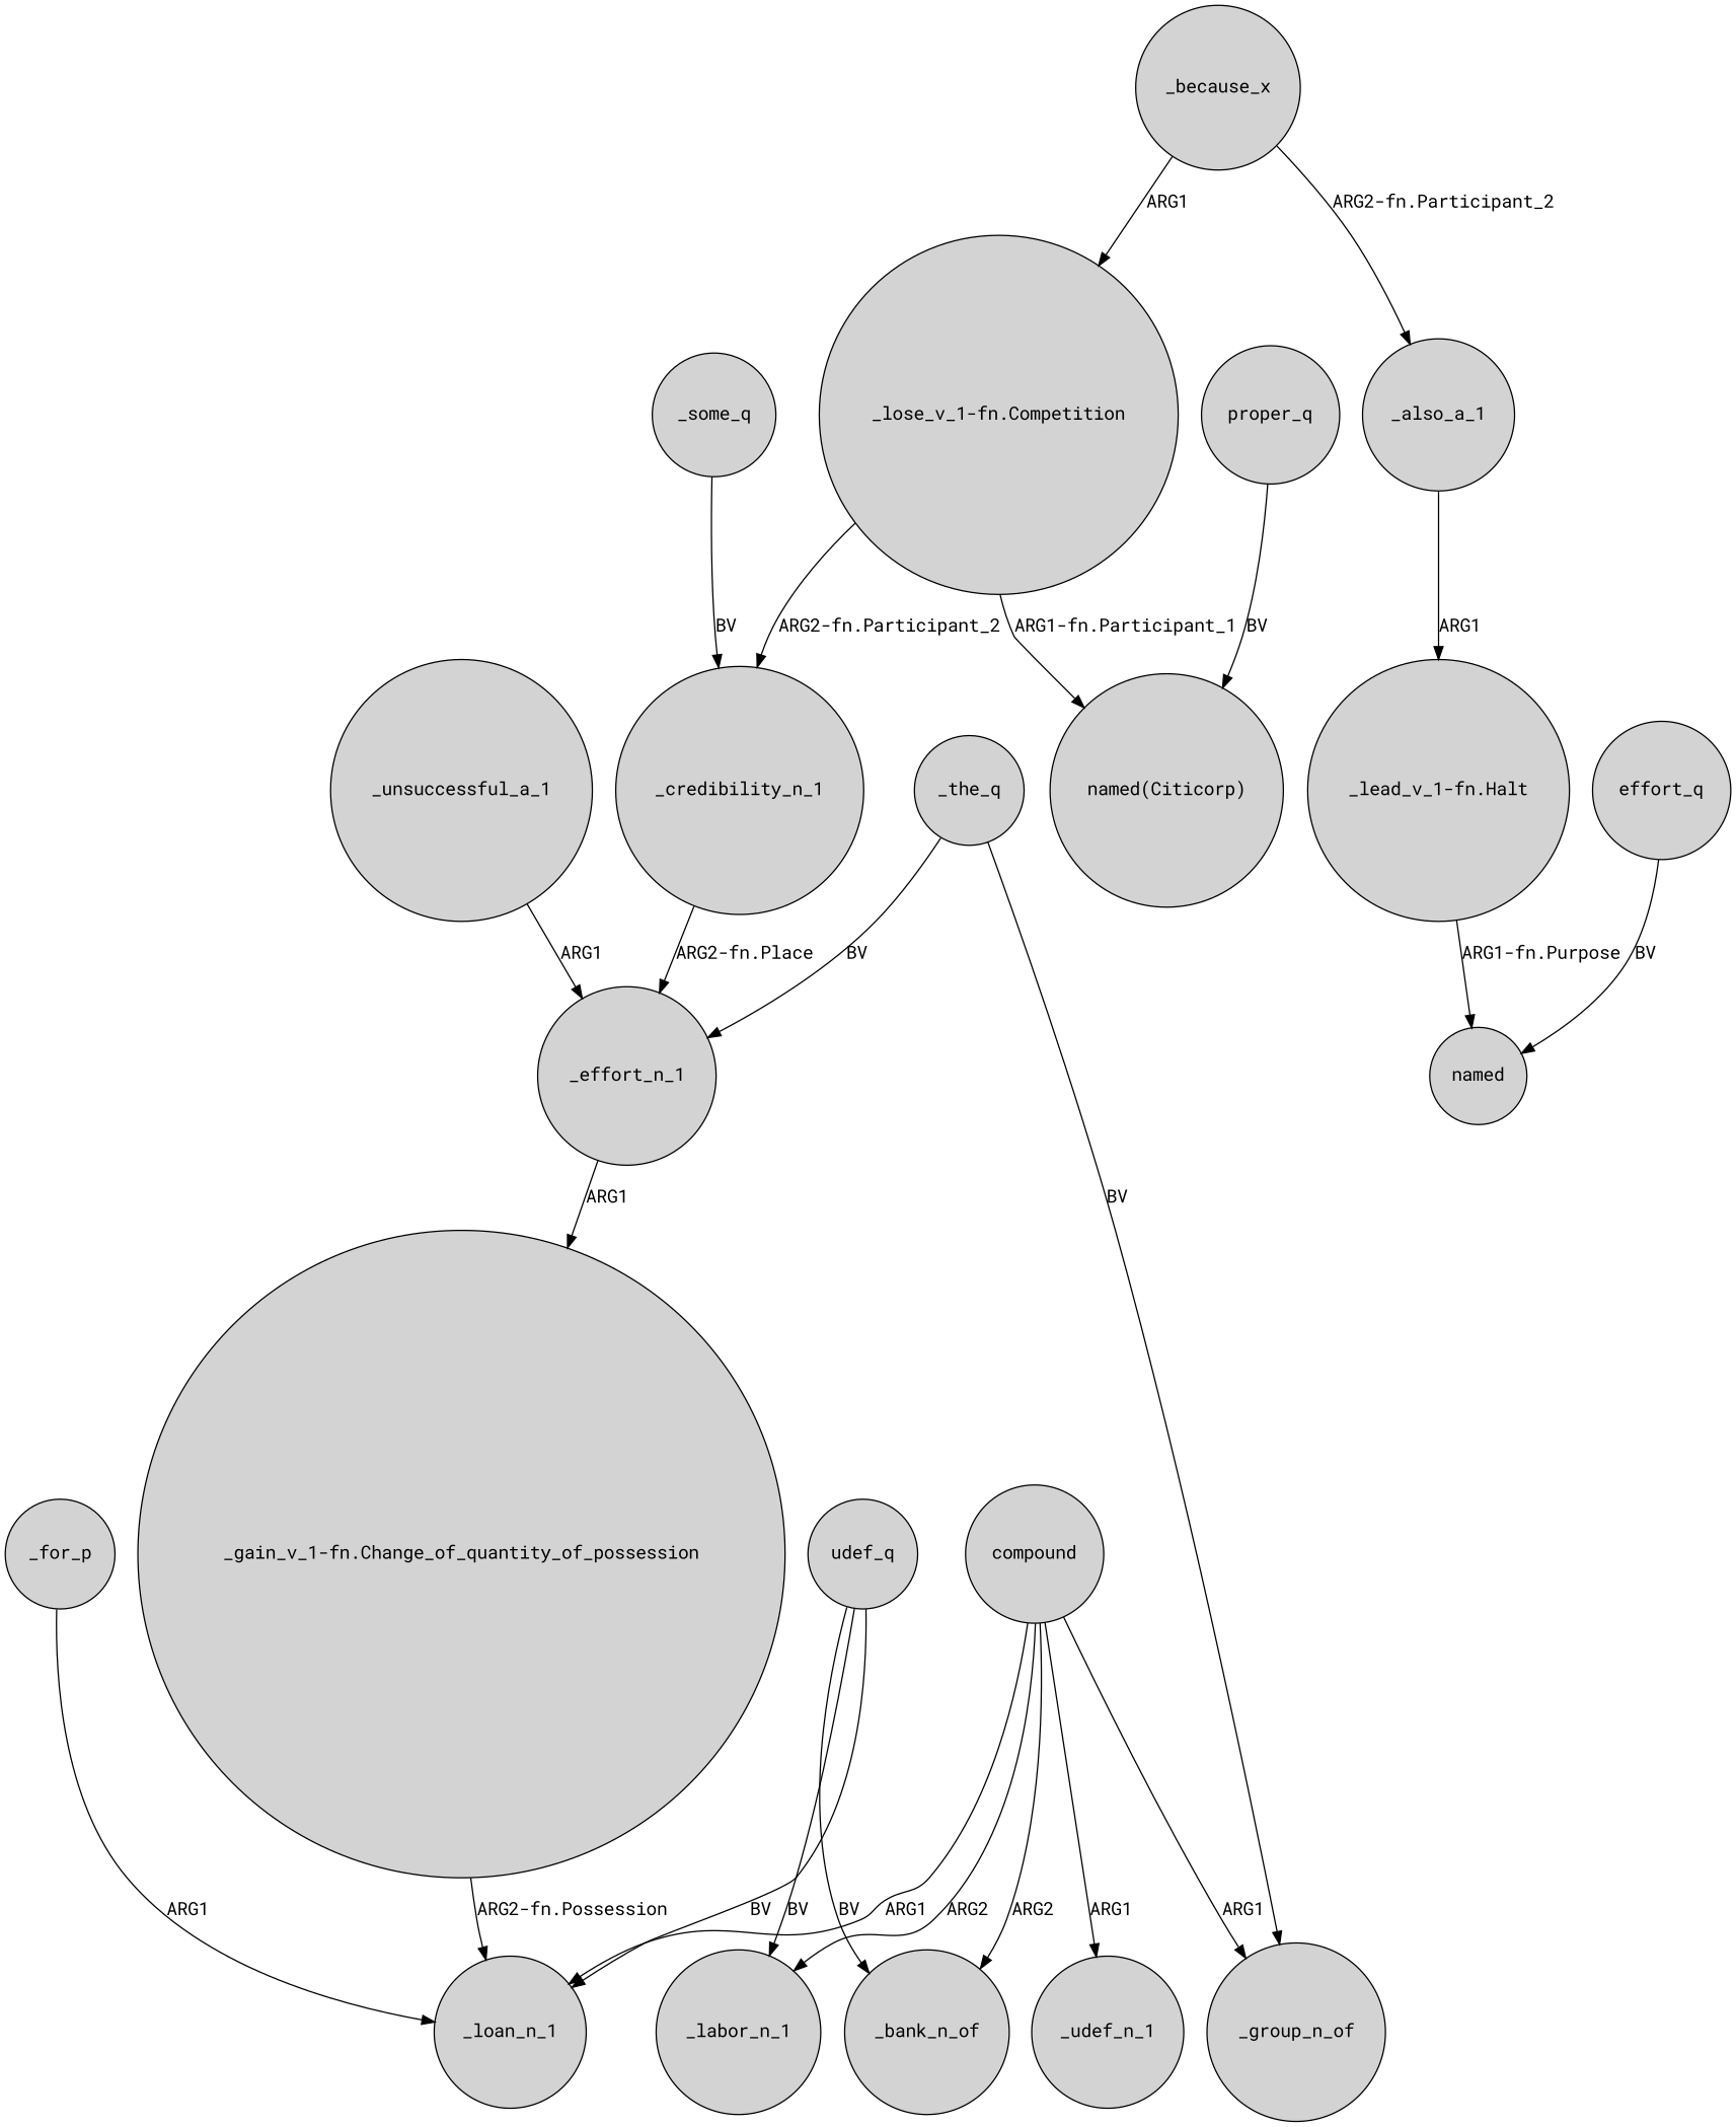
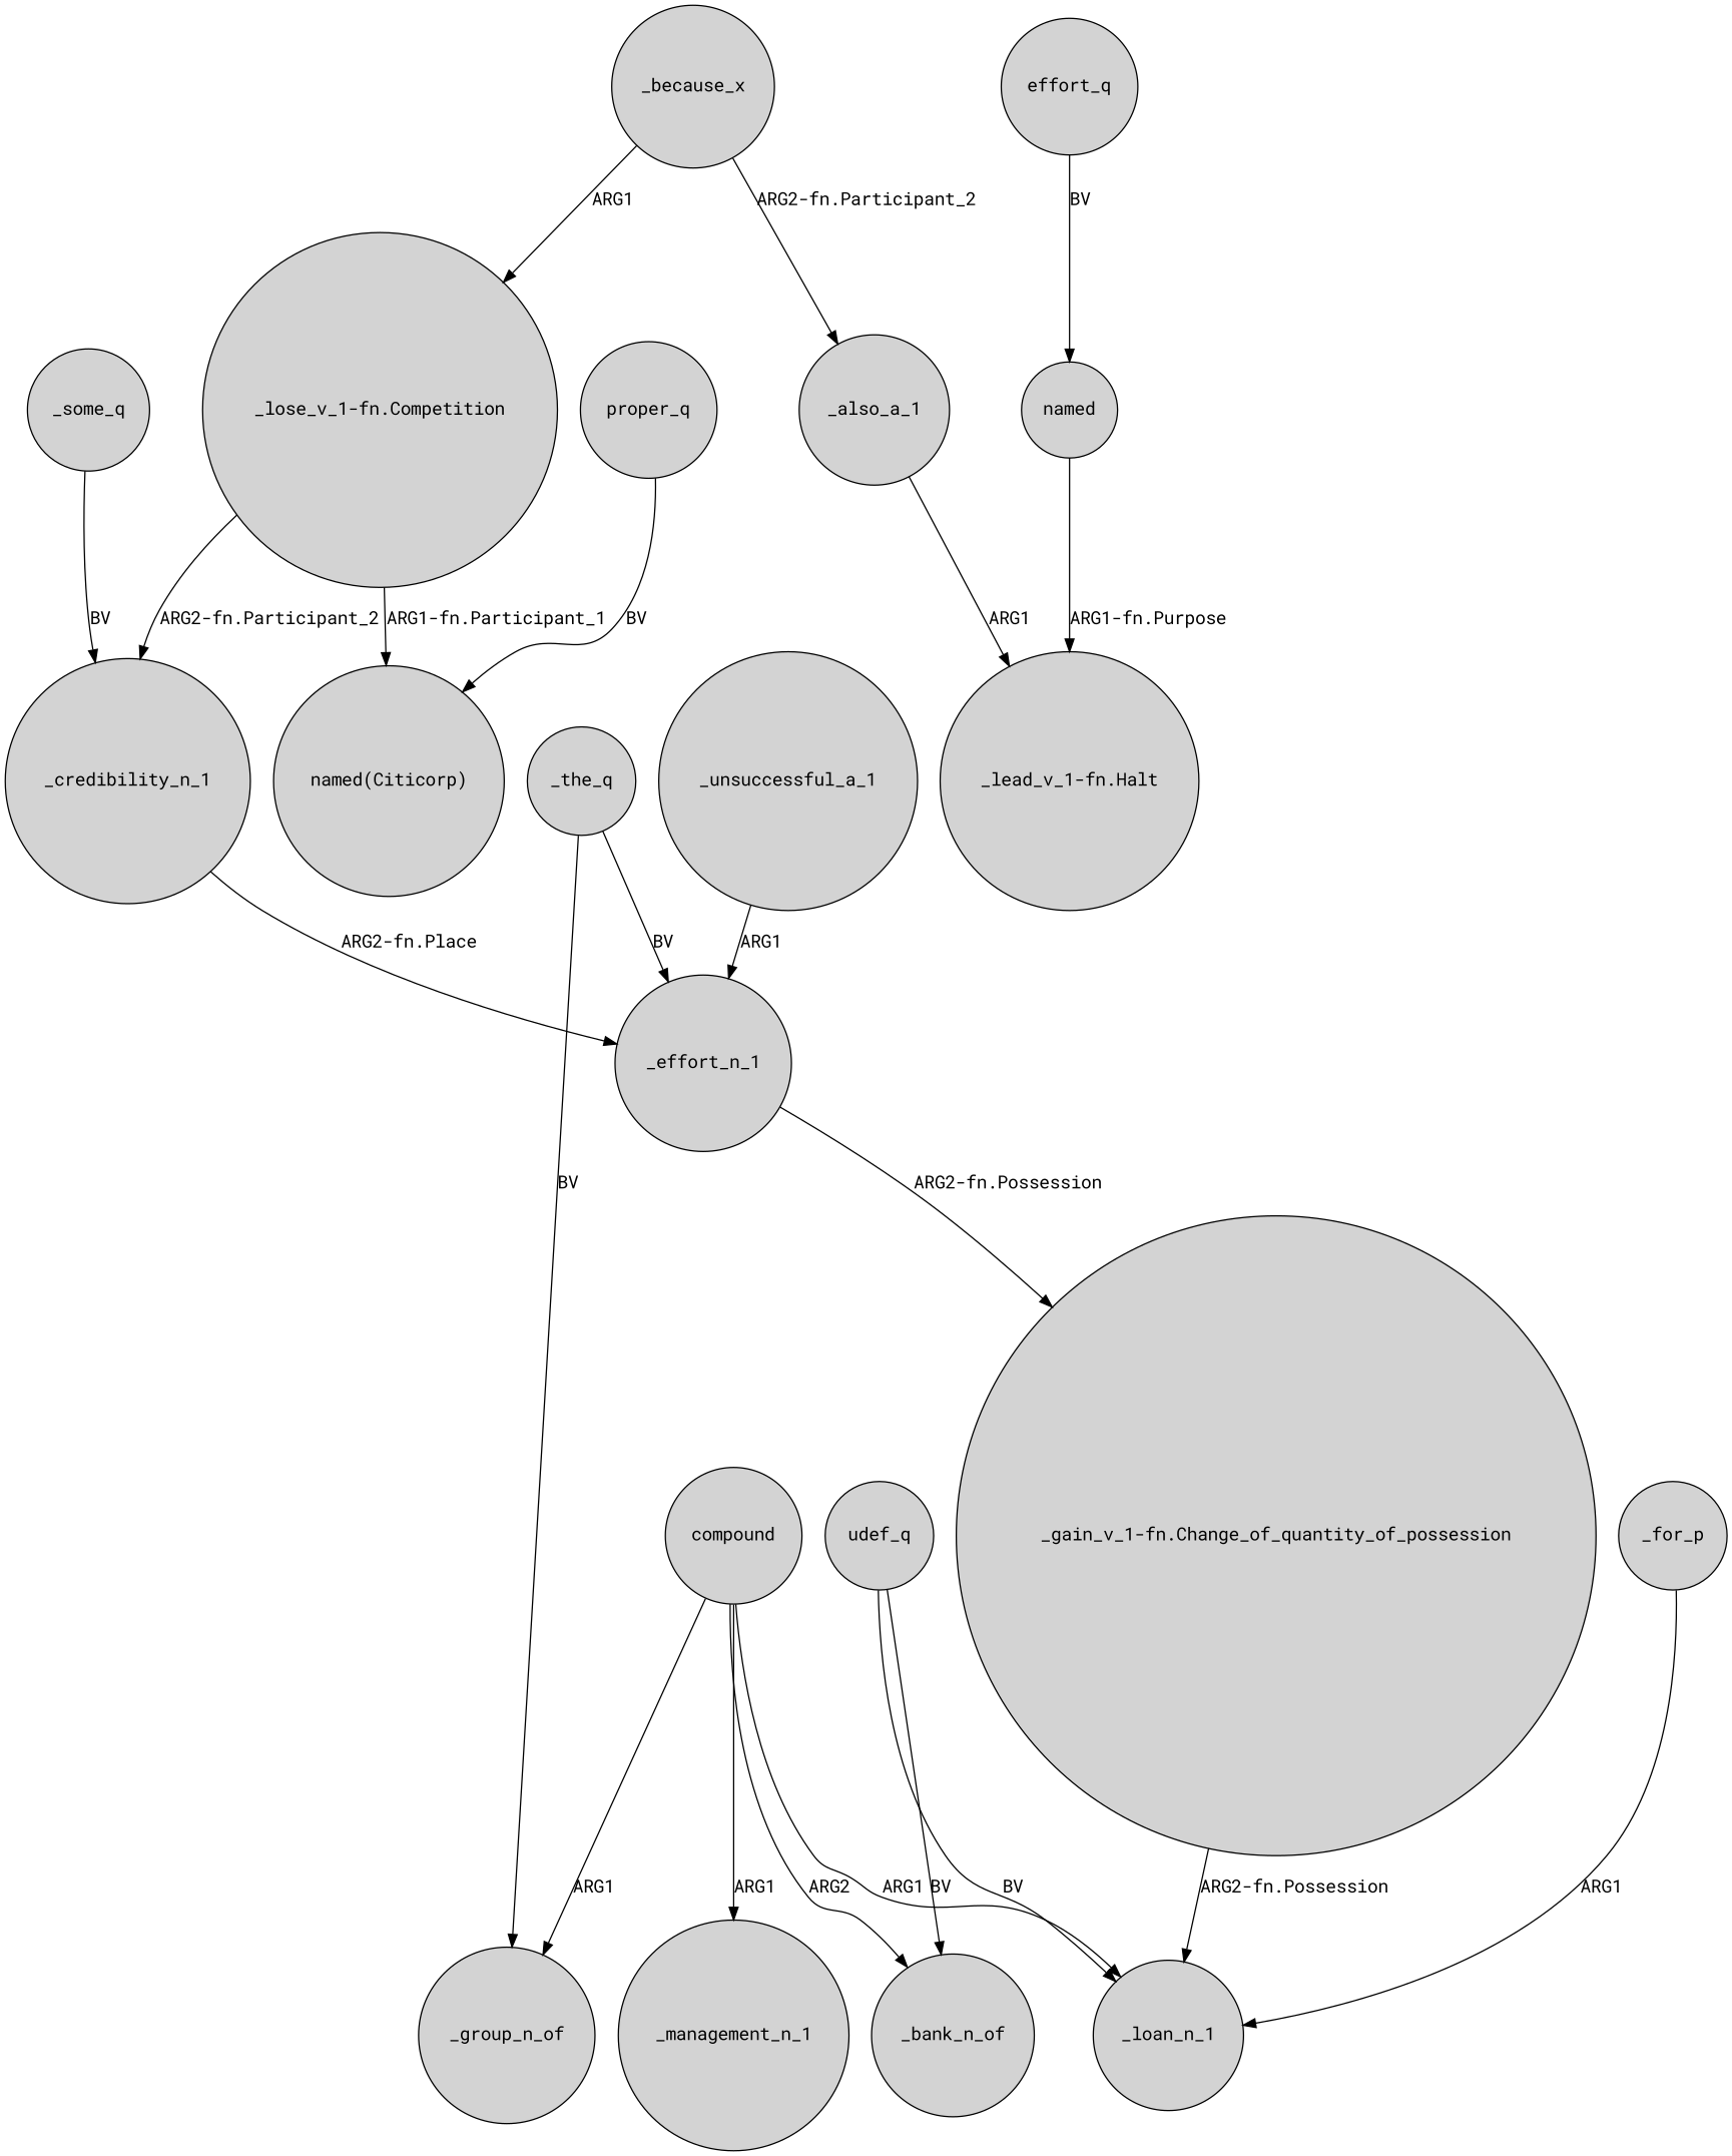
  digraph {
    fontname="Roboto Mono"
    node [fontname="Roboto Mono" shape=circle style=filled]
    edge [fontname="Roboto Mono"]
    _effort_n_1
    "_gain_v_1-fn.Change_of_quantity_of_possession"
    _loan_n_1
    _because_x
    "_lose_v_1-fn.Competition"
    _also_a_1
    _credibility_n_1
    "named(Citicorp)"
    "_lead_v_1-fn.Halt"
    n10 [label=named]
    udef_q
    _bank_n_of
-   _labor_n_1
    _for_p
    compound
-   _management_n_1 [label=_udef_n_1]
+   _management_n_1
    _group_n_of
    n18 [label=effort_q]
    _the_q
    _some_q
    _unsuccessful_a_1
    proper_q
-   _effort_n_1 -> "_gain_v_1-fn.Change_of_quantity_of_possession" [label=ARG1]
+   _effort_n_1 -> "_gain_v_1-fn.Change_of_quantity_of_possession" [label="ARG2-fn.Possession"]
    "_gain_v_1-fn.Change_of_quantity_of_possession" -> _loan_n_1 [label="ARG2-fn.Possession"]
    _because_x -> "_lose_v_1-fn.Competition" [label=ARG1]
    _because_x -> _also_a_1 [label="ARG2-fn.Participant_2"]
    "_lose_v_1-fn.Competition" -> _credibility_n_1 [label="ARG2-fn.Participant_2"]
    "_lose_v_1-fn.Competition" -> "named(Citicorp)" [label="ARG1-fn.Participant_1"]
    _also_a_1 -> "_lead_v_1-fn.Halt" [label=ARG1]
    _credibility_n_1 -> _effort_n_1 [label="ARG2-fn.Place"]
-   "_lead_v_1-fn.Halt" -> n10 [label="ARG1-fn.Purpose"]
+   n10 -> "_lead_v_1-fn.Halt" [label="ARG1-fn.Purpose"]
    udef_q -> _loan_n_1 [label=BV]
    udef_q -> _bank_n_of [label=BV]
-   udef_q -> _labor_n_1 [label=BV]
    _for_p -> _loan_n_1 [label=ARG1]
    compound -> _loan_n_1 [label=ARG1]
    compound -> _bank_n_of [label=ARG2]
-   compound -> _labor_n_1 [label=ARG2]
    compound -> _management_n_1 [label=ARG1]
    compound -> _group_n_of [label=ARG1]
    n18 -> n10 [label=BV]
    _the_q -> _effort_n_1 [label=BV]
    _the_q -> _group_n_of [label=BV]
    _some_q -> _credibility_n_1 [label=BV]
    _unsuccessful_a_1 -> _effort_n_1 [label=ARG1]
    proper_q -> "named(Citicorp)" [label=BV]
  }
